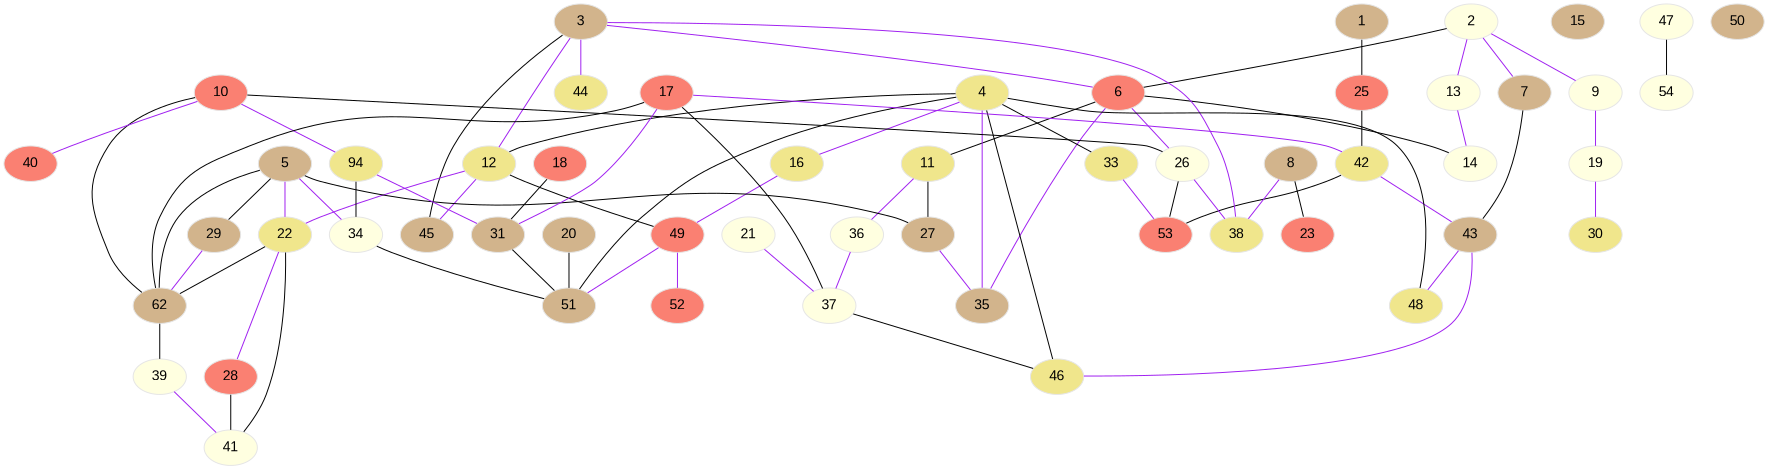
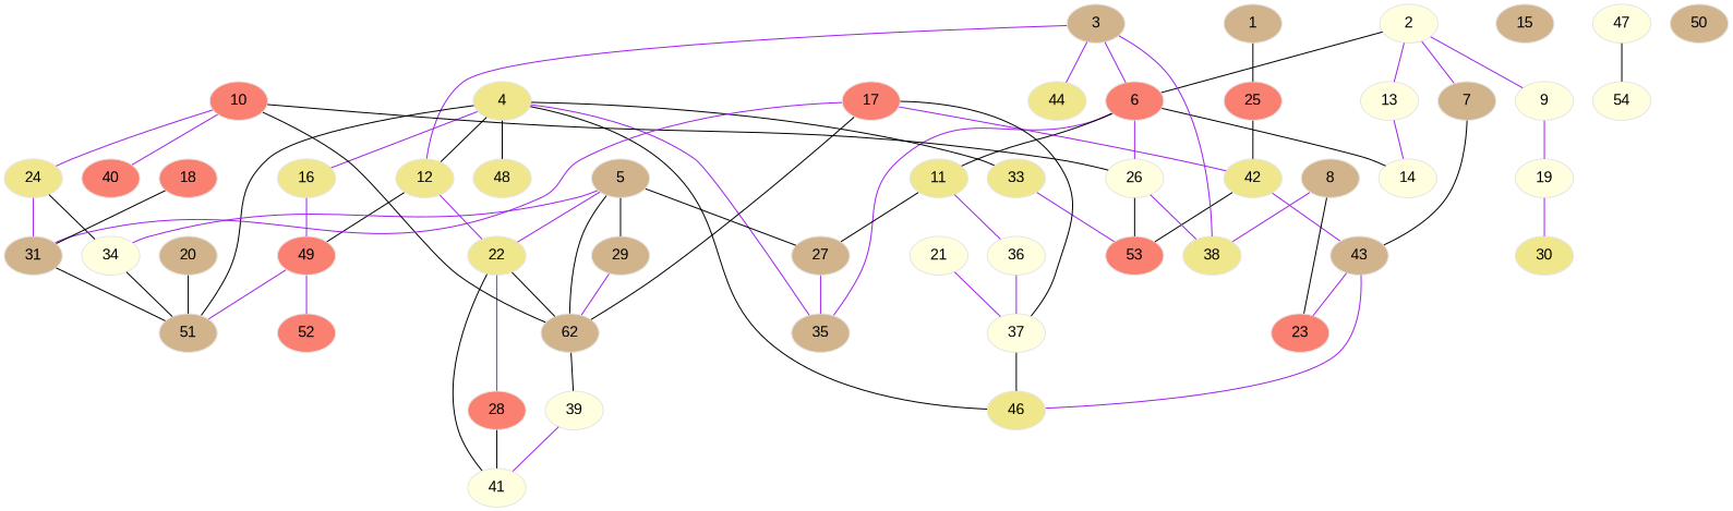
  graph {
    fontname="Liberation Sans"
    node [color=gray90 fillcolor=tan fontname="Liberation Sans" style=filled]
    edge [color=purple fontname="Liberation Sans"]
    25 [fillcolor=salmon]
    1
    42 [fillcolor=khaki]
    2 [fillcolor=lightyellow]
    6 [fillcolor=salmon]
    7
    9 [fillcolor=lightyellow]
    13 [fillcolor=lightyellow]
    35
    11 [fillcolor=khaki]
    14 [fillcolor=lightyellow]
    26 [fillcolor=lightyellow]
    43
    19 [fillcolor=lightyellow]
    3
    12 [fillcolor=khaki]
    38 [fillcolor=khaki]
    44 [fillcolor=khaki]
-   45
    22 [fillcolor=khaki]
    49 [fillcolor=salmon]
    4 [fillcolor=khaki]
    16 [fillcolor=khaki]
    33 [fillcolor=khaki]
    46 [fillcolor=khaki]
    48 [fillcolor=khaki]
    51
    53 [fillcolor=salmon]
    5
    27
    29
    n32 [label=62]
    34 [fillcolor=lightyellow]
    28 [fillcolor=salmon]
    41 [fillcolor=lightyellow]
    39 [fillcolor=lightyellow]
    36 [fillcolor=lightyellow]
    8
    23 [fillcolor=salmon]
    30 [fillcolor=khaki]
    10 [fillcolor=salmon]
-   24 [fillcolor=khaki label=94]
+   24 [fillcolor=khaki]
    40 [fillcolor=salmon]
    31
    37 [fillcolor=lightyellow]
    52 [fillcolor=salmon]
    15
    17 [fillcolor=salmon]
    18 [fillcolor=salmon]
    20
    21 [fillcolor=lightyellow]
    47 [fillcolor=lightyellow]
    54 [fillcolor=lightyellow]
    50
    25 -- 42 [color=black]
    1 -- 25 [color=black]
    42 -- 43
    42 -- 53 [color=black]
    2 -- 6 [color=black]
    2 -- 7
    2 -- 9
    2 -- 13
    6 -- 35
    6 -- 11 [color=black]
    6 -- 14 [color=black]
    6 -- 26
    7 -- 43 [color=black]
    9 -- 19
    13 -- 14
    11 -- 27 [color=black]
    11 -- 36
    26 -- 38
    26 -- 53 [color=black]
    43 -- 46
-   43 -- 48
+   43 -- 23
    19 -- 30
    3 -- 6
    3 -- 12
    3 -- 38
    3 -- 44
-   3 -- 45 [color=black]
-   12 -- 45
    12 -- 22
    12 -- 49 [color=black]
    22 -- n32 [color=black]
    22 -- 28
    22 -- 41 [color=black]
    49 -- 51
    49 -- 52
    4 -- 35
    4 -- 12 [color=black]
    4 -- 16
    4 -- 33 [color=black]
    4 -- 46 [color=black]
    4 -- 48 [color=black]
    4 -- 51 [color=black]
    16 -- 49
    33 -- 53
    5 -- 22
    5 -- 27 [color=black]
    5 -- 29 [color=black]
    5 -- n32 [color=black]
    5 -- 34
    27 -- 35
    29 -- n32
    n32 -- 39 [color=black]
    34 -- 51 [color=black]
    28 -- 41 [color=black]
    39 -- 41
    36 -- 37
    8 -- 38
    8 -- 23 [color=black]
    10 -- 26 [color=black]
    10 -- n32 [color=black]
    10 -- 24
    10 -- 40
    24 -- 34 [color=black]
    24 -- 31
    31 -- 51 [color=black]
    37 -- 46 [color=black]
    17 -- 42
    17 -- n32 [color=black]
    17 -- 31
    17 -- 37 [color=black]
    18 -- 31 [color=black]
    20 -- 51 [color=black]
    21 -- 37
    47 -- 54 [color=black]
  }
